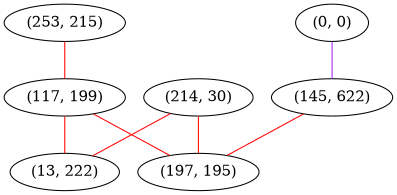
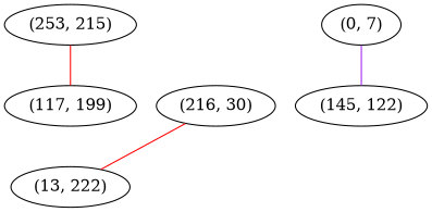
  graph {
    edge [color=red weight=1]
    n1 [label="(13, 222)"]
-   "(216, 30)" [label="(214, 30)"]
-   "(197, 195)"
-   "(0, 0)"
-   "(145, 122)" [label="(145, 622)"]
+   "(216, 30)"
+   "(0, 0)" [label="(0, 7)"]
+   "(145, 122)"
    n6 [label="(253, 215)"]
    n7 [label="(117, 199)"]
    "(216, 30)" -- n1
-   "(216, 30)" -- "(197, 195)"
    "(0, 0)" -- "(145, 122)" [color=purple weight=4]
-   "(145, 122)" -- "(197, 195)"
    n6 -- n7
-   n7 -- n1
-   n7 -- "(197, 195)"
  }
